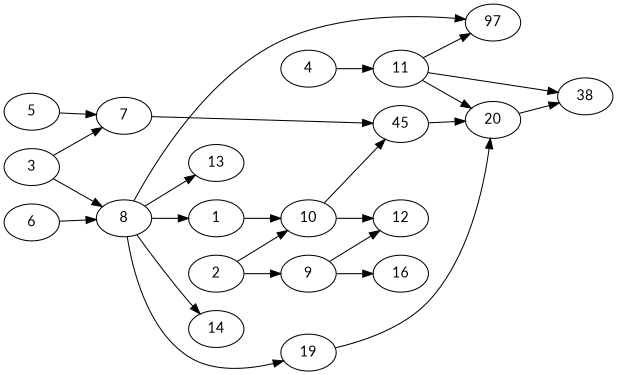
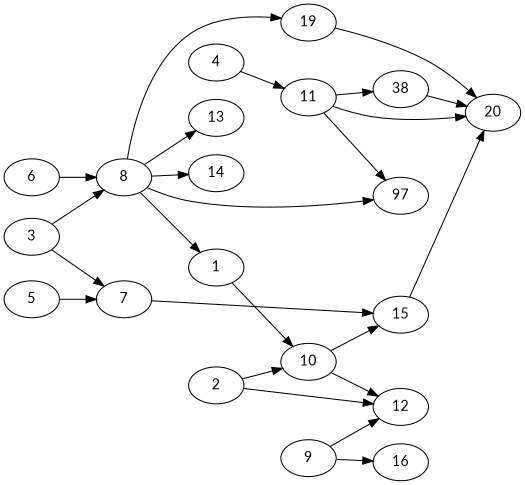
  digraph {
    fontname=Lato
    rankdir=LR
    node [alpha=0.18 fontname=Lato]
    edge [fontname=Lato]
    1 [alpha=0.01 expect_size=31639552]
    10 [alpha=0.08 expect_size=24097792]
    8 [alpha=0.19 expect_size=18973696]
    13 [alpha=0.09 expect_size=45507584]
    14 [alpha=0.16 expect_size=24237056]
    n6 [expect_size=52401152 label=97]
    19 [alpha=0.09 expect_size=47928320]
-   15 [expect_size=35398656 label=45]
+   15 [expect_size=35398656]
    12 [alpha=0.05 expect_size=23067648]
    20 [alpha=0.05 expect_size=24491008]
    2 [alpha=0.10 expect_size=22887424]
    9 [alpha=0.10 expect_size=40862720]
    16 [alpha=0.03 expect_size=34012160]
    3 [alpha=0.11 expect_size=13876224]
    7 [alpha=0.20 expect_size=26734592]
    4 [alpha=0.05 expect_size=39971840]
    11 [expect_size=20719616]
    n18 [alpha=0.02 expect_size=51301376 label=38]
    5 [alpha=0.19 expect_size=13302784]
    6 [alpha=0.08 expect_size=32614400]
    1 -> 10
    10 -> 15
    10 -> 12
    8 -> 1
    8 -> 13
    8 -> 14
    8 -> n6
    8 -> 19
    19 -> 20
    15 -> 20
    2 -> 10
-   2 -> 9
+   2 -> 12
    9 -> 12
    9 -> 16
    3 -> 8
    3 -> 7
    7 -> 15
    4 -> 11
    11 -> n6
    11 -> 20
    11 -> n18
-   20 -> n18
+   n18 -> 20
    5 -> 7
    6 -> 8
  }
